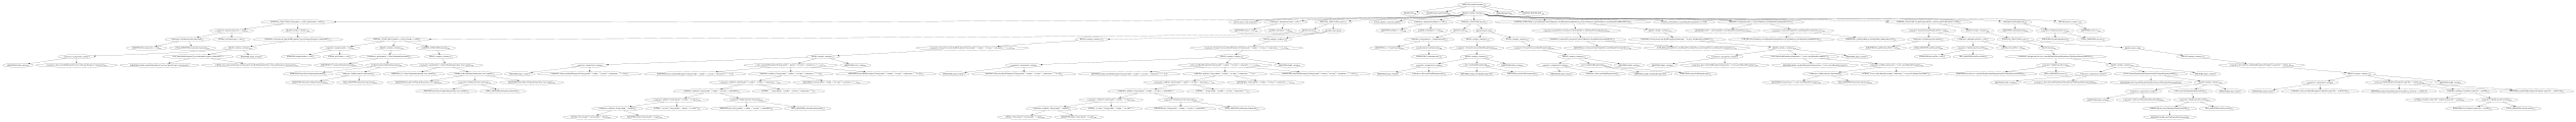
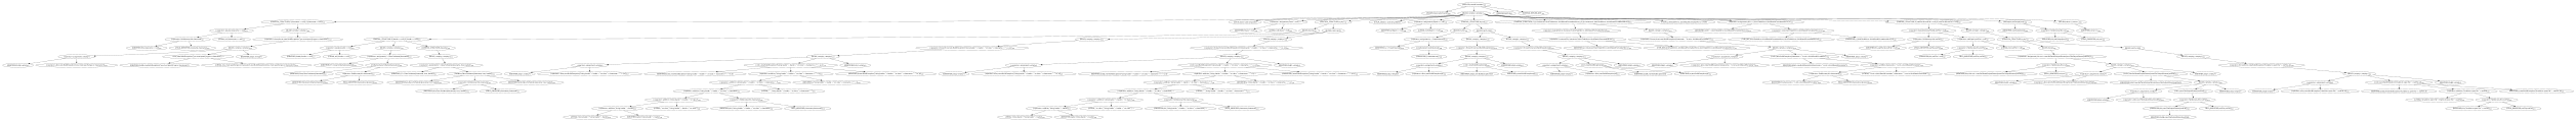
  digraph {
    fontname=Ubuntu
    node [fontname=Ubuntu]
    edge [fontname=Ubuntu]
    n1 [label=<(METHOD,createFormatter)<SUB>220</SUB>>]
-   n2 [label=<(PARAM,this)<SUB>220</SUB>>]
    n3 [label=<(PARAM,ClassLoader loader)<SUB>220</SUB>>]
    n4 [label=<(BLOCK,&lt;empty&gt;,&lt;empty&gt;)<SUB>221</SUB>>]
    n5 [label=<(MODIFIER,VIRTUAL)>]
    n6 [label=<(METHOD_RETURN,ANY)<SUB>220</SUB>>]
    n7 [label=<(CONTROL_STRUCTURE,if (classname == null),if (classname == null))<SUB>223</SUB>>]
    n8 [label=<(LOCAL,Class f: java.lang.Class)>]
    n9 [label=<(&lt;operator&gt;.assignment,Class f = null)<SUB>229</SUB>>]
    n10 [label=<(CONTROL_STRUCTURE,try,try)<SUB>230</SUB>>]
    n11 [label=<(LOCAL,Object o: java.lang.Object)>]
    n12 [label=<(&lt;operator&gt;.assignment,Object o = null)<SUB>246</SUB>>]
    n13 [label=<(CONTROL_STRUCTURE,try,try)<SUB>247</SUB>>]
    n14 [label=<(CONTROL_STRUCTURE,if (!(o instanceof JUnitTaskMirror.JUnitResultFormatterMirror)),if (!(o instanceof JUnitTaskMirror.JUnitResultFormatterMirror)))<SUB>255</SUB>>]
    n15 [label=<(LOCAL,JUnitTaskMirror.JUnitResultFormatterMirror r: ANY)>]
    n16 [label=<(&lt;operator&gt;.assignment,ANY r = (JUnitTaskMirror.JUnitResultFormatterMirror) o)<SUB>259</SUB>>]
    n17 [label=<(CONTROL_STRUCTURE,if (useFile &amp;&amp; outFile != null),if (useFile &amp;&amp; outFile != null))<SUB>261</SUB>>]
    n18 [label=<(setOutput,setOutput(out))<SUB>268</SUB>>]
    n19 [label=<(RETURN,return r;,return r;)<SUB>269</SUB>>]
    n20 [label=<(&lt;operator&gt;.equals,classname == null)<SUB>223</SUB>>]
    n21 [label=<(BLOCK,&lt;empty&gt;,&lt;empty&gt;)<SUB>223</SUB>>]
    n22 [label=<(IDENTIFIER,f,Class f = null)<SUB>229</SUB>>]
    n23 [label=<(LITERAL,null,Class f = null)<SUB>229</SUB>>]
    n24 [label=<(BLOCK,try,try)<SUB>230</SUB>>]
    n25 [label=<(BLOCK,catch,catch)>]
    n26 [label=<(IDENTIFIER,o,Object o = null)<SUB>246</SUB>>]
    n27 [label=<(LITERAL,null,Object o = null)<SUB>246</SUB>>]
    n28 [label=<(BLOCK,try,try)<SUB>247</SUB>>]
    n29 [label=<(BLOCK,catch,catch)>]
    n30 [label=<(&lt;operator&gt;.logicalNot,!(o instanceof JUnitTaskMirror.JUnitResultFormatterMirror))<SUB>255</SUB>>]
    n31 [label=<(BLOCK,&lt;empty&gt;,&lt;empty&gt;)<SUB>255</SUB>>]
    n32 [label=<(IDENTIFIER,r,ANY r = (JUnitTaskMirror.JUnitResultFormatterMirror) o)<SUB>259</SUB>>]
    n33 [label=<(&lt;operator&gt;.cast,(JUnitTaskMirror.JUnitResultFormatterMirror) o)<SUB>260</SUB>>]
    n34 [label=<(&lt;operator&gt;.logicalAnd,useFile &amp;&amp; outFile != null)<SUB>261</SUB>>]
    n35 [label=<(BLOCK,&lt;empty&gt;,&lt;empty&gt;)<SUB>261</SUB>>]
    n36 [label=<(IDENTIFIER,r,setOutput(out))<SUB>268</SUB>>]
    n37 [label=<(&lt;operator&gt;.fieldAccess,this.out)<SUB>268</SUB>>]
    n38 [label=<(IDENTIFIER,r,return r;)<SUB>269</SUB>>]
    n39 [label=<(&lt;operator&gt;.fieldAccess,this.classname)<SUB>223</SUB>>]
    n40 [label=<(LITERAL,null,classname == null)<SUB>223</SUB>>]
    n41 [label=<(&lt;operator&gt;.throw,throw new BuildException(&quot;you must specify type or classname&quot;);)<SUB>224</SUB>>]
    n42 [label=<(IDENTIFIER,this,classname == null)<SUB>223</SUB>>]
    n43 [label=<(FIELD_IDENTIFIER,classname,classname)<SUB>223</SUB>>]
    n44 [label=<(BLOCK,&lt;empty&gt;,&lt;empty&gt;)<SUB>224</SUB>>]
    n45 [label=<(&lt;operator&gt;.assignment,&lt;empty&gt;)>]
    n46 [label=<(&lt;init&gt;,new BuildException(&quot;you must specify type or classname&quot;))<SUB>224</SUB>>]
    n47 [label=<(IDENTIFIER,$obj0,&lt;empty&gt;)>]
    n48 [label=<(IDENTIFIER,$obj0,&lt;empty&gt;)>]
    n49 [label=<(&lt;operator&gt;.alloc,new BuildException(&quot;you must specify type or classname&quot;))<SUB>224</SUB>>]
    n50 [label=<(IDENTIFIER,$obj0,new BuildException(&quot;you must specify type or classname&quot;))>]
    n51 [label=<(LITERAL,&quot;you must specify type or classname&quot;,new BuildException(&quot;you must specify type or classname&quot;))<SUB>224</SUB>>]
    n52 [label=<(CONTROL_STRUCTURE,if (loader == null),if (loader == null))<SUB>231</SUB>>]
    n53 [label=<(BLOCK,&lt;empty&gt;,&lt;empty&gt;)<SUB>236</SUB>>]
    n54 [label=<(BLOCK,&lt;empty&gt;,&lt;empty&gt;)<SUB>240</SUB>>]
    n55 [label=<(&lt;operator&gt;.equals,loader == null)<SUB>231</SUB>>]
    n56 [label=<(BLOCK,&lt;empty&gt;,&lt;empty&gt;)<SUB>231</SUB>>]
    n57 [label=<(CONTROL_STRUCTURE,else,else)<SUB>233</SUB>>]
    n58 [label=<(IDENTIFIER,loader,loader == null)<SUB>231</SUB>>]
    n59 [label=<(LITERAL,null,loader == null)<SUB>231</SUB>>]
    n60 [label=<(&lt;operator&gt;.assignment,f = Class.forName(classname))<SUB>232</SUB>>]
    n61 [label=<(BLOCK,&lt;empty&gt;,&lt;empty&gt;)<SUB>233</SUB>>]
    n62 [label=<(IDENTIFIER,f,f = Class.forName(classname))<SUB>232</SUB>>]
    n63 [label=<(forName,Class.forName(classname))<SUB>232</SUB>>]
    n64 [label=<(IDENTIFIER,Class,Class.forName(classname))<SUB>232</SUB>>]
    n65 [label=<(&lt;operator&gt;.fieldAccess,this.classname)<SUB>232</SUB>>]
    n66 [label=<(IDENTIFIER,this,Class.forName(classname))<SUB>232</SUB>>]
    n67 [label=<(FIELD_IDENTIFIER,classname,classname)<SUB>232</SUB>>]
    n68 [label=<(&lt;operator&gt;.assignment,f = Class.forName(classname, true, loader))<SUB>234</SUB>>]
    n69 [label=<(IDENTIFIER,f,f = Class.forName(classname, true, loader))<SUB>234</SUB>>]
    n70 [label=<(forName,Class.forName(classname, true, loader))<SUB>234</SUB>>]
    n71 [label=<(IDENTIFIER,Class,Class.forName(classname, true, loader))<SUB>234</SUB>>]
    n72 [label=<(&lt;operator&gt;.fieldAccess,this.classname)<SUB>234</SUB>>]
    n73 [label=<(IDENTIFIER,loader,Class.forName(classname, true, loader))<SUB>234</SUB>>]
    n74 [label=<(IDENTIFIER,this,Class.forName(classname, true, loader))<SUB>234</SUB>>]
    n75 [label=<(FIELD_IDENTIFIER,classname,classname)<SUB>234</SUB>>]
    n76 [label=<(&lt;operator&gt;.throw,throw new BuildException(&quot;Using loader &quot; + loader + &quot; on class &quot; + classname + &quot;: &quot; + e, e);)<SUB>237</SUB>>]
    n77 [label=<(&lt;operator&gt;.throw,throw new BuildException(&quot;Using loader &quot; + loader + &quot; on class &quot; + classname + &quot;: &quot; + e, e);)<SUB>241</SUB>>]
    n78 [label=<(BLOCK,&lt;empty&gt;,&lt;empty&gt;)<SUB>237</SUB>>]
    n79 [label=<(&lt;operator&gt;.assignment,&lt;empty&gt;)>]
    n80 [label=<(&lt;init&gt;,new BuildException(&quot;Using loader &quot; + loader + &quot; on class &quot; + classname + &quot;: &quot; + e, e))<SUB>237</SUB>>]
    n81 [label=<(IDENTIFIER,$obj1,&lt;empty&gt;)>]
    n82 [label=<(IDENTIFIER,$obj1,&lt;empty&gt;)>]
    n83 [label=<(&lt;operator&gt;.alloc,new BuildException(&quot;Using loader &quot; + loader + &quot; on class &quot; + classname + &quot;: &quot; + e, e))<SUB>237</SUB>>]
    n84 [label=<(IDENTIFIER,$obj1,new BuildException(&quot;Using loader &quot; + loader + &quot; on class &quot; + classname + &quot;: &quot; + e, e))>]
    n85 [label=<(&lt;operator&gt;.addition,&quot;Using loader &quot; + loader + &quot; on class &quot; + classname + &quot;: &quot; + e)<SUB>238</SUB>>]
    n86 [label=<(IDENTIFIER,e,new BuildException(&quot;Using loader &quot; + loader + &quot; on class &quot; + classname + &quot;: &quot; + e, e))<SUB>239</SUB>>]
    n87 [label=<(&lt;operator&gt;.addition,&quot;Using loader &quot; + loader + &quot; on class &quot; + classname + &quot;: &quot;)<SUB>238</SUB>>]
    n88 [label=<(IDENTIFIER,e,&quot;Using loader &quot; + loader + &quot; on class &quot; + classname + &quot;: &quot; + e)<SUB>239</SUB>>]
    n89 [label=<(&lt;operator&gt;.addition,&quot;Using loader &quot; + loader + &quot; on class &quot; + classname)<SUB>238</SUB>>]
    n90 [label=<(LITERAL,&quot;: &quot;,&quot;Using loader &quot; + loader + &quot; on class &quot; + classname + &quot;: &quot;)<SUB>239</SUB>>]
    n91 [label=<(&lt;operator&gt;.addition,&quot;Using loader &quot; + loader + &quot; on class &quot;)<SUB>238</SUB>>]
    n92 [label=<(&lt;operator&gt;.fieldAccess,this.classname)<SUB>238</SUB>>]
    n93 [label=<(&lt;operator&gt;.addition,&quot;Using loader &quot; + loader)<SUB>238</SUB>>]
    n94 [label=<(LITERAL,&quot; on class &quot;,&quot;Using loader &quot; + loader + &quot; on class &quot;)<SUB>238</SUB>>]
    n95 [label=<(IDENTIFIER,this,&quot;Using loader &quot; + loader + &quot; on class &quot; + classname)<SUB>238</SUB>>]
    n96 [label=<(FIELD_IDENTIFIER,classname,classname)<SUB>238</SUB>>]
    n97 [label=<(LITERAL,&quot;Using loader &quot;,&quot;Using loader &quot; + loader)<SUB>238</SUB>>]
    n98 [label=<(IDENTIFIER,loader,&quot;Using loader &quot; + loader)<SUB>238</SUB>>]
    n99 [label=<(BLOCK,&lt;empty&gt;,&lt;empty&gt;)<SUB>241</SUB>>]
    n100 [label=<(&lt;operator&gt;.assignment,&lt;empty&gt;)>]
    n101 [label=<(&lt;init&gt;,new BuildException(&quot;Using loader &quot; + loader + &quot; on class &quot; + classname + &quot;: &quot; + e, e))<SUB>241</SUB>>]
    n102 [label=<(IDENTIFIER,$obj2,&lt;empty&gt;)>]
    n103 [label=<(IDENTIFIER,$obj2,&lt;empty&gt;)>]
    n104 [label=<(&lt;operator&gt;.alloc,new BuildException(&quot;Using loader &quot; + loader + &quot; on class &quot; + classname + &quot;: &quot; + e, e))<SUB>241</SUB>>]
    n105 [label=<(IDENTIFIER,$obj2,new BuildException(&quot;Using loader &quot; + loader + &quot; on class &quot; + classname + &quot;: &quot; + e, e))>]
    n106 [label=<(&lt;operator&gt;.addition,&quot;Using loader &quot; + loader + &quot; on class &quot; + classname + &quot;: &quot; + e)<SUB>242</SUB>>]
    n107 [label=<(IDENTIFIER,e,new BuildException(&quot;Using loader &quot; + loader + &quot; on class &quot; + classname + &quot;: &quot; + e, e))<SUB>243</SUB>>]
    n108 [label=<(&lt;operator&gt;.addition,&quot;Using loader &quot; + loader + &quot; on class &quot; + classname + &quot;: &quot;)<SUB>242</SUB>>]
    n109 [label=<(IDENTIFIER,e,&quot;Using loader &quot; + loader + &quot; on class &quot; + classname + &quot;: &quot; + e)<SUB>243</SUB>>]
    n110 [label=<(&lt;operator&gt;.addition,&quot;Using loader &quot; + loader + &quot; on class &quot; + classname)<SUB>242</SUB>>]
    n111 [label=<(LITERAL,&quot;: &quot;,&quot;Using loader &quot; + loader + &quot; on class &quot; + classname + &quot;: &quot;)<SUB>243</SUB>>]
    n112 [label=<(&lt;operator&gt;.addition,&quot;Using loader &quot; + loader + &quot; on class &quot;)<SUB>242</SUB>>]
    n113 [label=<(&lt;operator&gt;.fieldAccess,this.classname)<SUB>242</SUB>>]
    n114 [label=<(&lt;operator&gt;.addition,&quot;Using loader &quot; + loader)<SUB>242</SUB>>]
    n115 [label=<(LITERAL,&quot; on class &quot;,&quot;Using loader &quot; + loader + &quot; on class &quot;)<SUB>242</SUB>>]
    n116 [label=<(IDENTIFIER,this,&quot;Using loader &quot; + loader + &quot; on class &quot; + classname)<SUB>242</SUB>>]
    n117 [label=<(FIELD_IDENTIFIER,classname,classname)<SUB>242</SUB>>]
    n118 [label=<(LITERAL,&quot;Using loader &quot;,&quot;Using loader &quot; + loader)<SUB>242</SUB>>]
    n119 [label=<(IDENTIFIER,loader,&quot;Using loader &quot; + loader)<SUB>242</SUB>>]
    n120 [label=<(&lt;operator&gt;.assignment,o = f.newInstance())<SUB>248</SUB>>]
    n121 [label=<(BLOCK,&lt;empty&gt;,&lt;empty&gt;)<SUB>249</SUB>>]
    n122 [label=<(BLOCK,&lt;empty&gt;,&lt;empty&gt;)<SUB>251</SUB>>]
    n123 [label=<(IDENTIFIER,o,o = f.newInstance())<SUB>248</SUB>>]
    n124 [label=<(newInstance,f.newInstance())<SUB>248</SUB>>]
    n125 [label=<(IDENTIFIER,f,f.newInstance())<SUB>248</SUB>>]
    n126 [label=<(&lt;operator&gt;.throw,throw new BuildException(e);)<SUB>250</SUB>>]
    n127 [label=<(&lt;operator&gt;.throw,throw new BuildException(e);)<SUB>252</SUB>>]
    n128 [label=<(BLOCK,&lt;empty&gt;,&lt;empty&gt;)<SUB>250</SUB>>]
    n129 [label=<(&lt;operator&gt;.assignment,&lt;empty&gt;)>]
    n130 [label=<(&lt;init&gt;,new BuildException(e))<SUB>250</SUB>>]
    n131 [label=<(IDENTIFIER,$obj3,&lt;empty&gt;)>]
    n132 [label=<(IDENTIFIER,$obj3,&lt;empty&gt;)>]
    n133 [label=<(&lt;operator&gt;.alloc,new BuildException(e))<SUB>250</SUB>>]
    n134 [label=<(IDENTIFIER,$obj3,new BuildException(e))>]
    n135 [label=<(IDENTIFIER,e,new BuildException(e))<SUB>250</SUB>>]
    n136 [label=<(BLOCK,&lt;empty&gt;,&lt;empty&gt;)<SUB>252</SUB>>]
    n137 [label=<(&lt;operator&gt;.assignment,&lt;empty&gt;)>]
    n138 [label=<(&lt;init&gt;,new BuildException(e))<SUB>252</SUB>>]
    n139 [label=<(IDENTIFIER,$obj4,&lt;empty&gt;)>]
    n140 [label=<(IDENTIFIER,$obj4,&lt;empty&gt;)>]
    n141 [label=<(&lt;operator&gt;.alloc,new BuildException(e))<SUB>252</SUB>>]
    n142 [label=<(IDENTIFIER,$obj4,new BuildException(e))>]
    n143 [label=<(IDENTIFIER,e,new BuildException(e))<SUB>252</SUB>>]
    n144 [label=<(&lt;operator&gt;.instanceOf,o instanceof JUnitTaskMirror.JUnitResultFormatterMirror)<SUB>255</SUB>>]
    n145 [label=<(&lt;operator&gt;.throw,throw new BuildException(classname + &quot; is not a JUnitResultFormatter&quot;);)<SUB>256</SUB>>]
    n146 [label=<(IDENTIFIER,o,o instanceof JUnitTaskMirror.JUnitResultFormatterMirror)<SUB>255</SUB>>]
    n147 [label=<(TYPE_REF,JUnitTaskMirror.JUnitResultFormatterMirror,JUnitTaskMirror.JUnitResultFormatterMirror)<SUB>255</SUB>>]
    n148 [label=<(BLOCK,&lt;empty&gt;,&lt;empty&gt;)<SUB>256</SUB>>]
    n149 [label=<(&lt;operator&gt;.assignment,&lt;empty&gt;)>]
    n150 [label=<(&lt;init&gt;,new BuildException(classname + &quot; is not a JUnitResultFormatter&quot;))<SUB>256</SUB>>]
    n151 [label=<(IDENTIFIER,$obj5,&lt;empty&gt;)>]
    n152 [label=<(IDENTIFIER,$obj5,&lt;empty&gt;)>]
    n153 [label=<(&lt;operator&gt;.alloc,new BuildException(classname + &quot; is not a JUnitResultFormatter&quot;))<SUB>256</SUB>>]
    n154 [label=<(IDENTIFIER,$obj5,new BuildException(classname + &quot; is not a JUnitResultFormatter&quot;))>]
    n155 [label=<(&lt;operator&gt;.addition,classname + &quot; is not a JUnitResultFormatter&quot;)<SUB>256</SUB>>]
    n156 [label=<(&lt;operator&gt;.fieldAccess,this.classname)<SUB>256</SUB>>]
    n157 [label=<(LITERAL,&quot; is not a JUnitResultFormatter&quot;,classname + &quot; is not a JUnitResultFormatter&quot;)<SUB>257</SUB>>]
    n158 [label=<(IDENTIFIER,this,classname + &quot; is not a JUnitResultFormatter&quot;)<SUB>256</SUB>>]
    n159 [label=<(FIELD_IDENTIFIER,classname,classname)<SUB>256</SUB>>]
    n160 [label=<(TYPE_REF,JUnitTaskMirror.JUnitResultFormatterMirror,JUnitTaskMirror.JUnitResultFormatterMirror)<SUB>260</SUB>>]
    n161 [label=<(IDENTIFIER,o,(JUnitTaskMirror.JUnitResultFormatterMirror) o)<SUB>260</SUB>>]
    n162 [label=<(&lt;operator&gt;.fieldAccess,this.useFile)<SUB>261</SUB>>]
    n163 [label=<(&lt;operator&gt;.notEquals,outFile != null)<SUB>261</SUB>>]
    n164 [label=<(CONTROL_STRUCTURE,try,try)<SUB>262</SUB>>]
    n165 [label=<(IDENTIFIER,this,useFile &amp;&amp; outFile != null)<SUB>261</SUB>>]
    n166 [label=<(FIELD_IDENTIFIER,useFile,useFile)<SUB>261</SUB>>]
    n167 [label=<(&lt;operator&gt;.fieldAccess,this.outFile)<SUB>261</SUB>>]
    n168 [label=<(LITERAL,null,outFile != null)<SUB>261</SUB>>]
    n169 [label=<(IDENTIFIER,this,outFile != null)<SUB>261</SUB>>]
    n170 [label=<(FIELD_IDENTIFIER,outFile,outFile)<SUB>261</SUB>>]
    n171 [label=<(BLOCK,try,try)<SUB>262</SUB>>]
    n172 [label=<(BLOCK,catch,catch)>]
    n173 [label=<(&lt;operator&gt;.assignment,this.out = new BufferedOutputStream(new FileOutputStream(outFile)))<SUB>263</SUB>>]
    n174 [label=<(BLOCK,&lt;empty&gt;,&lt;empty&gt;)<SUB>264</SUB>>]
    n175 [label=<(&lt;operator&gt;.fieldAccess,this.out)<SUB>263</SUB>>]
    n176 [label=<(BLOCK,&lt;empty&gt;,&lt;empty&gt;)<SUB>263</SUB>>]
    n177 [label=<(IDENTIFIER,this,this.out = new BufferedOutputStream(new FileOutputStream(outFile)))<SUB>263</SUB>>]
    n178 [label=<(FIELD_IDENTIFIER,out,out)<SUB>263</SUB>>]
    n179 [label=<(&lt;operator&gt;.assignment,&lt;empty&gt;)>]
    n180 [label=<(&lt;init&gt;,new BufferedOutputStream(new FileOutputStream(outFile)))<SUB>263</SUB>>]
    n181 [label=<(IDENTIFIER,$obj7,&lt;empty&gt;)>]
    n182 [label=<(IDENTIFIER,$obj7,&lt;empty&gt;)>]
    n183 [label=<(&lt;operator&gt;.alloc,new BufferedOutputStream(new FileOutputStream(outFile)))<SUB>263</SUB>>]
    n184 [label=<(IDENTIFIER,$obj7,new BufferedOutputStream(new FileOutputStream(outFile)))>]
    n185 [label=<(BLOCK,&lt;empty&gt;,&lt;empty&gt;)<SUB>263</SUB>>]
    n186 [label=<(&lt;operator&gt;.assignment,&lt;empty&gt;)>]
    n187 [label=<(&lt;init&gt;,new FileOutputStream(outFile))<SUB>263</SUB>>]
    n188 [label=<(IDENTIFIER,$obj6,&lt;empty&gt;)>]
    n189 [label=<(IDENTIFIER,$obj6,&lt;empty&gt;)>]
    n190 [label=<(&lt;operator&gt;.alloc,new FileOutputStream(outFile))<SUB>263</SUB>>]
    n191 [label=<(&lt;operator&gt;.fieldAccess,this.outFile)<SUB>263</SUB>>]
    n192 [label=<(IDENTIFIER,$obj6,new FileOutputStream(outFile))>]
    n193 [label=<(IDENTIFIER,this,new FileOutputStream(outFile))<SUB>263</SUB>>]
    n194 [label=<(FIELD_IDENTIFIER,outFile,outFile)<SUB>263</SUB>>]
    n195 [label=<(&lt;operator&gt;.throw,throw new BuildException(&quot;Unable to open file &quot; + outFile, e);)<SUB>265</SUB>>]
    n196 [label=<(BLOCK,&lt;empty&gt;,&lt;empty&gt;)<SUB>265</SUB>>]
    n197 [label=<(&lt;operator&gt;.assignment,&lt;empty&gt;)>]
    n198 [label=<(&lt;init&gt;,new BuildException(&quot;Unable to open file &quot; + outFile, e))<SUB>265</SUB>>]
    n199 [label=<(IDENTIFIER,$obj8,&lt;empty&gt;)>]
    n200 [label=<(IDENTIFIER,$obj8,&lt;empty&gt;)>]
    n201 [label=<(&lt;operator&gt;.alloc,new BuildException(&quot;Unable to open file &quot; + outFile, e))<SUB>265</SUB>>]
    n202 [label=<(IDENTIFIER,$obj8,new BuildException(&quot;Unable to open file &quot; + outFile, e))>]
    n203 [label=<(&lt;operator&gt;.addition,&quot;Unable to open file &quot; + outFile)<SUB>265</SUB>>]
    n204 [label=<(IDENTIFIER,e,new BuildException(&quot;Unable to open file &quot; + outFile, e))<SUB>265</SUB>>]
    n205 [label=<(LITERAL,&quot;Unable to open file &quot;,&quot;Unable to open file &quot; + outFile)<SUB>265</SUB>>]
    n206 [label=<(&lt;operator&gt;.fieldAccess,this.outFile)<SUB>265</SUB>>]
    n207 [label=<(IDENTIFIER,this,&quot;Unable to open file &quot; + outFile)<SUB>265</SUB>>]
    n208 [label=<(FIELD_IDENTIFIER,outFile,outFile)<SUB>265</SUB>>]
    n209 [label=<(IDENTIFIER,this,setOutput(out))<SUB>268</SUB>>]
    n210 [label=<(FIELD_IDENTIFIER,out,out)<SUB>268</SUB>>]
-   n1 -> n2
    n1 -> n3
    n1 -> n4
    n1 -> n5
    n1 -> n6
    n4 -> n7
    n4 -> n8
    n4 -> n9
    n4 -> n10
    n4 -> n11
    n4 -> n12
    n4 -> n13
    n4 -> n14
    n4 -> n15
    n4 -> n16
    n4 -> n17
    n4 -> n18
    n4 -> n19
    n7 -> n20
    n7 -> n21
    n9 -> n22
    n9 -> n23
    n10 -> n24
    n10 -> n25
    n12 -> n26
    n12 -> n27
    n13 -> n28
    n13 -> n29
    n14 -> n30
    n14 -> n31
    n16 -> n32
    n16 -> n33
    n17 -> n34
    n17 -> n35
    n18 -> n36
    n18 -> n37
    n19 -> n38
    n20 -> n39
    n20 -> n40
    n21 -> n41
    n24 -> n52
    n25 -> n53
    n25 -> n54
    n28 -> n120
    n29 -> n121
    n29 -> n122
    n30 -> n144
    n31 -> n145
    n33 -> n160
    n33 -> n161
    n34 -> n162
    n34 -> n163
    n35 -> n164
    n37 -> n209
    n37 -> n210
    n39 -> n42
    n39 -> n43
    n41 -> n44
    n44 -> n45
    n44 -> n46
    n44 -> n47
    n45 -> n48
    n45 -> n49
    n46 -> n50
    n46 -> n51
    n52 -> n55
    n52 -> n56
    n52 -> n57
    n53 -> n76
    n54 -> n77
    n55 -> n58
    n55 -> n59
    n56 -> n60
    n57 -> n61
    n60 -> n62
    n60 -> n63
    n61 -> n68
    n63 -> n64
    n63 -> n65
    n65 -> n66
    n65 -> n67
    n68 -> n69
    n68 -> n70
    n70 -> n71
    n70 -> n72
    n70 -> n73
    n72 -> n74
    n72 -> n75
    n76 -> n78
    n77 -> n99
    n78 -> n79
    n78 -> n80
    n78 -> n81
    n79 -> n82
    n79 -> n83
    n80 -> n84
    n80 -> n85
    n80 -> n86
    n85 -> n87
    n85 -> n88
    n87 -> n89
    n87 -> n90
    n89 -> n91
    n89 -> n92
    n91 -> n93
    n91 -> n94
    n92 -> n95
    n92 -> n96
    n93 -> n97
    n93 -> n98
    n99 -> n100
    n99 -> n101
    n99 -> n102
    n100 -> n103
    n100 -> n104
    n101 -> n105
    n101 -> n106
    n101 -> n107
    n106 -> n108
    n106 -> n109
    n108 -> n110
    n108 -> n111
    n110 -> n112
    n110 -> n113
    n112 -> n114
    n112 -> n115
    n113 -> n116
    n113 -> n117
    n114 -> n118
    n114 -> n119
    n120 -> n123
    n120 -> n124
    n121 -> n126
    n122 -> n127
    n124 -> n125
    n126 -> n128
    n127 -> n136
    n128 -> n129
    n128 -> n130
    n128 -> n131
    n129 -> n132
    n129 -> n133
    n130 -> n134
    n130 -> n135
    n136 -> n137
    n136 -> n138
    n136 -> n139
    n137 -> n140
    n137 -> n141
    n138 -> n142
    n138 -> n143
    n144 -> n146
    n144 -> n147
    n145 -> n148
    n148 -> n149
    n148 -> n150
    n148 -> n151
    n149 -> n152
    n149 -> n153
    n150 -> n154
    n150 -> n155
    n155 -> n156
    n155 -> n157
    n156 -> n158
    n156 -> n159
    n162 -> n165
    n162 -> n166
    n163 -> n167
    n163 -> n168
    n164 -> n171
    n164 -> n172
    n167 -> n169
    n167 -> n170
    n171 -> n173
    n172 -> n174
    n173 -> n175
    n173 -> n176
    n174 -> n195
    n175 -> n177
    n175 -> n178
    n176 -> n179
    n176 -> n180
    n176 -> n181
    n179 -> n182
    n179 -> n183
    n180 -> n184
    n180 -> n185
    n185 -> n186
    n185 -> n187
    n185 -> n188
    n186 -> n189
    n186 -> n190
    n187 -> n191
    n191 -> n193
    n191 -> n194
    n193 -> n192
    n195 -> n196
    n196 -> n197
    n196 -> n198
    n196 -> n199
    n197 -> n200
    n197 -> n201
    n198 -> n202
    n198 -> n203
    n198 -> n204
    n203 -> n205
    n203 -> n206
    n206 -> n207
    n206 -> n208
  }
